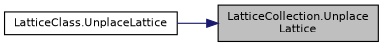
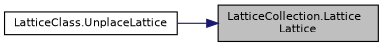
  digraph {
    rankdir=RL
    node [color=black fontname=Helvetica fontsize=10 shape=record style=filled]
-   n1 [fillcolor=grey75 fontcolor=black height=0.2 label="LatticeCollection.Unplace\lLattice" width=0.4]
+   n1 [fillcolor=grey75 fontcolor=black height=0.2 label="LatticeCollection.Lattice\lLattice" width=0.4]
    n2 [fillcolor=white height=0.2 label="LatticeClass.UnplaceLattice" width=0.4]
    n1 -> n2 [color=midnightblue dir=back fontname=Helvetica fontsize=10 labelfontname=Helvetica labelfontsize=10 style=solid]
  }
